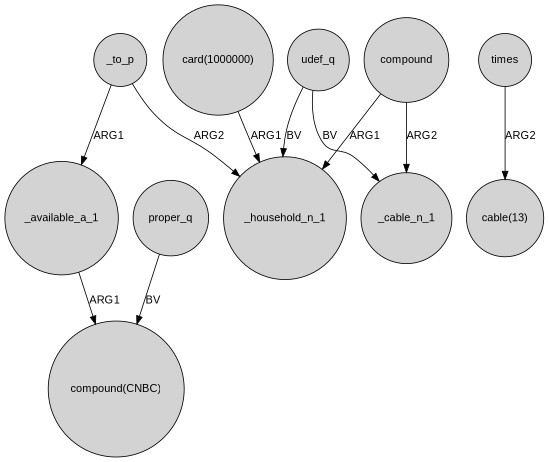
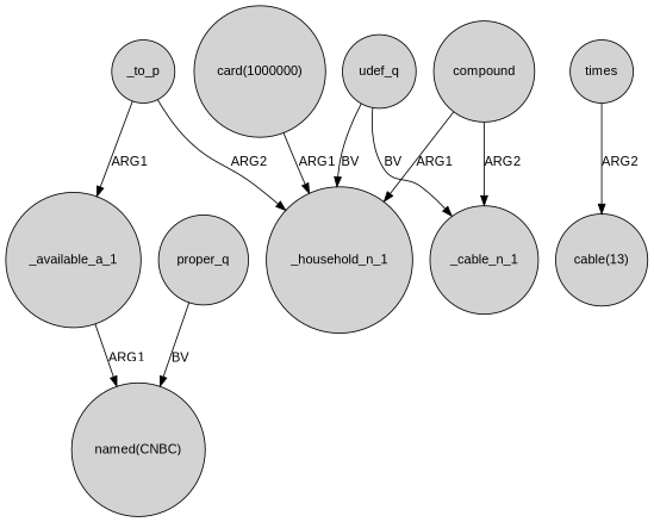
  digraph {
    fontname="Liberation Sans"
    node [fontname="Liberation Sans" shape=circle style=filled]
    edge [fontname="Liberation Sans"]
    _to_p
    _available_a_1
    _household_n_1
-   "named(CNBC)" [label="compound(CNBC)"]
+   "named(CNBC)"
    n5 [label="cable(13)"]
    times
    "card(1000000)"
    compound
    _cable_n_1
    proper_q
    udef_q
    _to_p -> _available_a_1 [label=ARG1]
    _to_p -> _household_n_1 [label=ARG2]
    _available_a_1 -> "named(CNBC)" [label=ARG1]
    times -> n5 [label=ARG2]
    "card(1000000)" -> _household_n_1 [label=ARG1]
    compound -> _household_n_1 [label=ARG1]
    compound -> _cable_n_1 [label=ARG2]
    proper_q -> "named(CNBC)" [label=BV]
    udef_q -> _household_n_1 [label=BV]
    udef_q -> _cable_n_1 [label=BV]
  }
